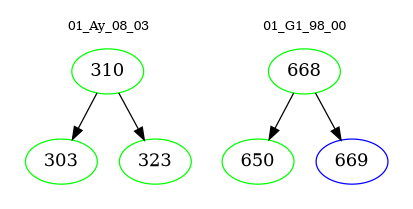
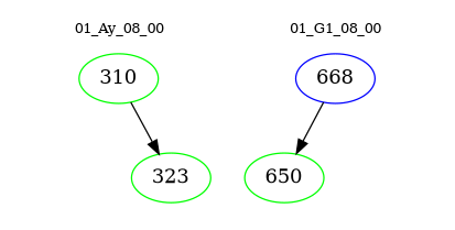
  digraph {
    node [color=green]
    edge [color=black]
    n1 [label=310]
-   n2 [label=303]
    n3 [label=323]
-   n4 [label=668]
+   n4 [color=blue label=668]
    n5 [label=650]
-   n6 [color=blue label=669]
    subgraph cluster_1 {
      color=white
      fontsize=10
-     label="01_Ay_08_03"
+     label="01_Ay_08_00"
      n1
-     n2
      n3
    }
    subgraph cluster_2 {
      color=white
      fontsize=10
-     label="01_G1_98_00"
+     label="01_G1_08_00"
      n4
      n5
-     n6
    }
-   n1 -> n2
    n1 -> n3
    n4 -> n5
-   n4 -> n6
  }
